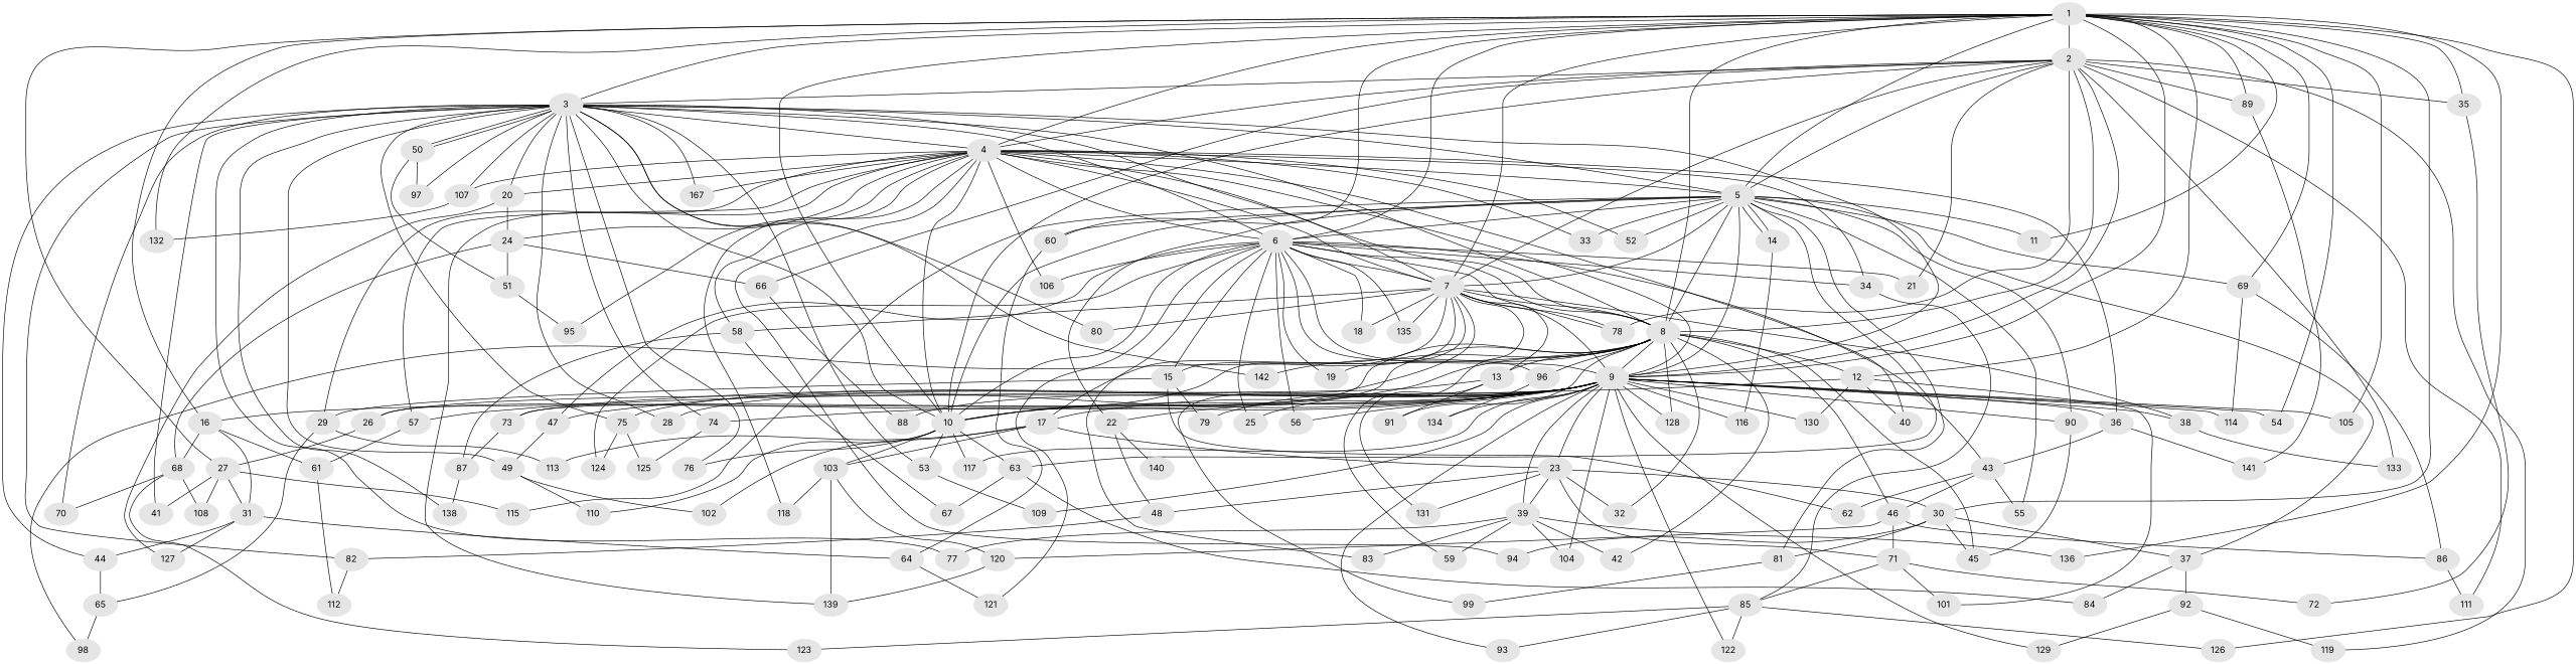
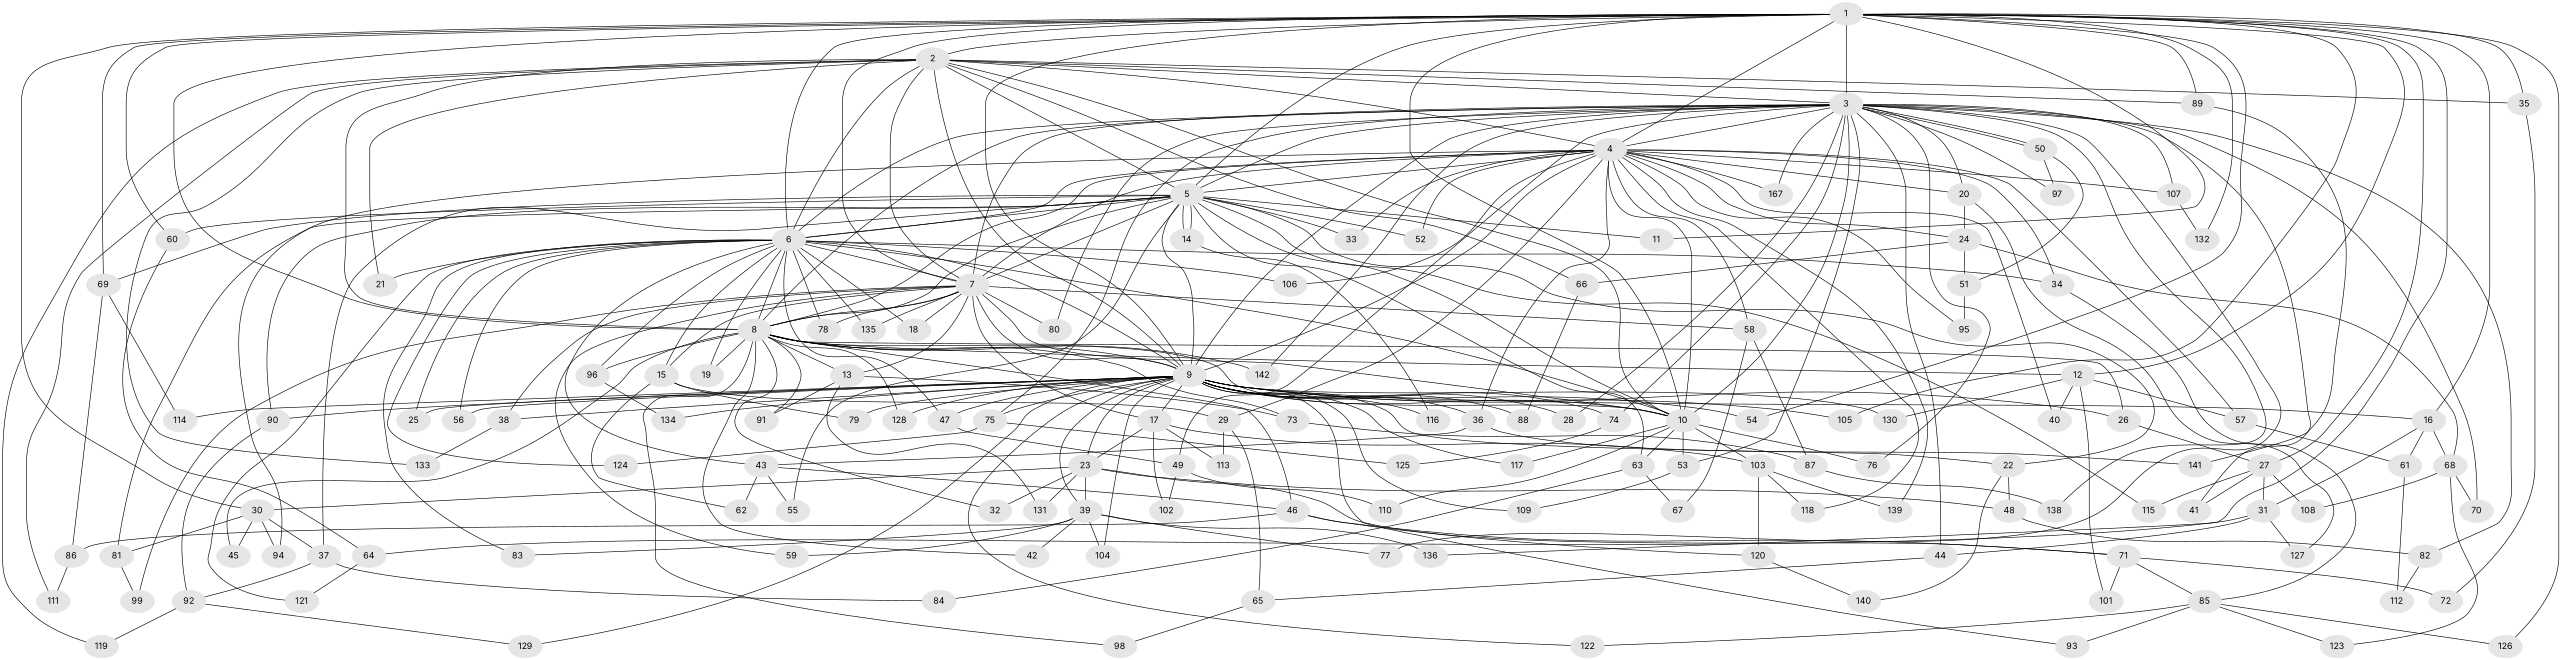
  graph {
    fontname=Inter
    node [color=gray90 fontname=Inter style=filled]
    edge [fontname=Inter]
    1
    2
    3
    4
    5
    6
    7
    8
    9
    10
    11
    12
    16
    27
    30
    35
    54
    60
    69
    89
    105
    126
    132
    136
    21
    66
    111
    119
    133
    20
    28
    41
    44
    49
    50
    53
    70
    74
    75
    76
    77
    80
    82
    97
    107
    n46 [label=167]
    138
    142
    24
    29
    33
    34
    36
    40
    52
    57
    58
    94
    95
    106
    118
    139
    14
    22
    37
    55
    63
    81
    90
    115
    15
    18
    19
    25
    43
    47
    56
    78
    83
    96
    121
    124
    135
    13
    17
    38
    59
    99
    26
    32
    42
    45
    46
    73
    91
    98
    128
    23
    39
    79
    88
    93
    104
    109
    114
    116
    117
    122
    129
    130
    134
    103
    110
    101
    31
    61
    68
    108
    72
    64
    86
    141
    127
    65
    102
    51
    125
    112
    113
    85
    67
    87
    48
    140
    84
    92
    62
    131
    71
    120
    123
    1 -- 2
    1 -- 3
    1 -- 4
    1 -- 5
    1 -- 6
    1 -- 7
    1 -- 8
    1 -- 9
    1 -- 10
    1 -- 11
    1 -- 12
    1 -- 16
    1 -- 27
    1 -- 30
    1 -- 35
    1 -- 54
    1 -- 60
    1 -- 69
    1 -- 89
    1 -- 105
    1 -- 126
    1 -- 132
    1 -- 136
    2 -- 3
    2 -- 4
    2 -- 5
-   2 -- 78
+   2 -- 6
    2 -- 7
    2 -- 8
    2 -- 9
    2 -- 10
    2 -- 35
    2 -- 89
    2 -- 21
    2 -- 66
    2 -- 111
    2 -- 119
    2 -- 133
    3 -- 4
    3 -- 5
    3 -- 6
    3 -- 7
    3 -- 8
    3 -- 9
    3 -- 10
    3 -- 20
    3 -- 28
    3 -- 41
    3 -- 44
    3 -- 49
    3 -- 50
    3 -- 50
    3 -- 53
    3 -- 70
    3 -- 74
    3 -- 75
    3 -- 76
    3 -- 77
    3 -- 80
    3 -- 82
    3 -- 97
    3 -- 107
    3 -- n46
    3 -- 138
    3 -- 142
    4 -- 5
    4 -- 6
    4 -- 7
    4 -- 8
    4 -- 9
    4 -- 10
    4 -- 20
    4 -- 107
    4 -- n46
    4 -- 24
    4 -- 29
    4 -- 33
    4 -- 34
    4 -- 36
    4 -- 40
    4 -- 52
    4 -- 57
    4 -- 58
    4 -- 94
    4 -- 95
    4 -- 106
    4 -- 118
    4 -- 139
    5 -- 6
    5 -- 7
    5 -- 8
    5 -- 9
    5 -- 10
    5 -- 11
    5 -- 60
    5 -- 69
    5 -- 33
    5 -- 52
    5 -- 14
    5 -- 14
    5 -- 22
    5 -- 37
    5 -- 55
    5 -- 63
    5 -- 81
    5 -- 90
    5 -- 115
    6 -- 7
    6 -- 8
    6 -- 9
    6 -- 10
    6 -- 21
    6 -- 34
    6 -- 106
    6 -- 15
    6 -- 18
    6 -- 19
    6 -- 25
    6 -- 43
    6 -- 47
    6 -- 56
    6 -- 78
    6 -- 83
    6 -- 96
    6 -- 121
    6 -- 124
    6 -- 135
    7 -- 8
    7 -- 9
    7 -- 10
    7 -- 80
    7 -- 58
    7 -- 15
    7 -- 18
    7 -- 78
    7 -- 135
    7 -- 13
    7 -- 17
    7 -- 38
    7 -- 59
    7 -- 99
    8 -- 9
    8 -- 10
    8 -- 12
    8 -- 142
    8 -- 19
    8 -- 96
    8 -- 13
    8 -- 26
    8 -- 32
    8 -- 42
    8 -- 45
    8 -- 46
    8 -- 73
    8 -- 91
    8 -- 98
    8 -- 128
    9 -- 10
    9 -- 16
    9 -- 54
    9 -- 105
    9 -- 28
    9 -- 74
    9 -- 75
    9 -- 36
    9 -- 22
    9 -- 90
    9 -- 25
    9 -- 47
    9 -- 56
    9 -- 17
    9 -- 38
    9 -- 26
    9 -- 128
    9 -- 23
    9 -- 39
    9 -- 79
    9 -- 88
    9 -- 93
    9 -- 104
    9 -- 109
    9 -- 114
    9 -- 116
    9 -- 117
    9 -- 122
    9 -- 129
    9 -- 130
    9 -- 134
    10 -- 53
    10 -- 76
    10 -- 63
    10 -- 117
    10 -- 103
    10 -- 110
    12 -- 40
    12 -- 57
    12 -- 130
    12 -- 101
    16 -- 31
    16 -- 61
    16 -- 68
    27 -- 41
    27 -- 115
    27 -- 31
    27 -- 108
    30 -- 94
    30 -- 37
    30 -- 81
    30 -- 45
    35 -- 72
    60 -- 64
    69 -- 114
    69 -- 86
    89 -- 141
    66 -- 88
    20 -- 24
    20 -- 127
    44 -- 65
    49 -- 110
    49 -- 102
    50 -- 97
    50 -- 51
    53 -- 109
    74 -- 125
    75 -- 124
    75 -- 125
    82 -- 112
    107 -- 132
    24 -- 66
    24 -- 68
    24 -- 51
    29 -- 65
    29 -- 113
    34 -- 85
    36 -- 43
    36 -- 141
    57 -- 61
    58 -- 67
    58 -- 87
    14 -- 116
    22 -- 48
    22 -- 140
    37 -- 84
    37 -- 92
    63 -- 67
    63 -- 84
    81 -- 99
-   90 -- 45
+   90 -- 92
    15 -- 29
    15 -- 79
    15 -- 62
    43 -- 55
    43 -- 46
    43 -- 62
    47 -- 49
    96 -- 134
    13 -- 73
    13 -- 91
    13 -- 131
    17 -- 23
    17 -- 103
    17 -- 102
    17 -- 113
    38 -- 133
    26 -- 27
    46 -- 86
    46 -- 71
    46 -- 120
    73 -- 87
    23 -- 30
    23 -- 32
    23 -- 39
    23 -- 48
    23 -- 131
    23 -- 71
    39 -- 136
    39 -- 77
    39 -- 83
    39 -- 59
    39 -- 42
    39 -- 104
    103 -- 118
    103 -- 139
    103 -- 120
    31 -- 44
    31 -- 64
    31 -- 127
    61 -- 112
    68 -- 70
    68 -- 108
    68 -- 123
    64 -- 121
    86 -- 111
    65 -- 98
    51 -- 95
    85 -- 126
    85 -- 93
    85 -- 122
    85 -- 123
    87 -- 138
    48 -- 82
    92 -- 119
    92 -- 129
    71 -- 101
    71 -- 72
    71 -- 85
-   120 -- 139
+   120 -- 140
  }
